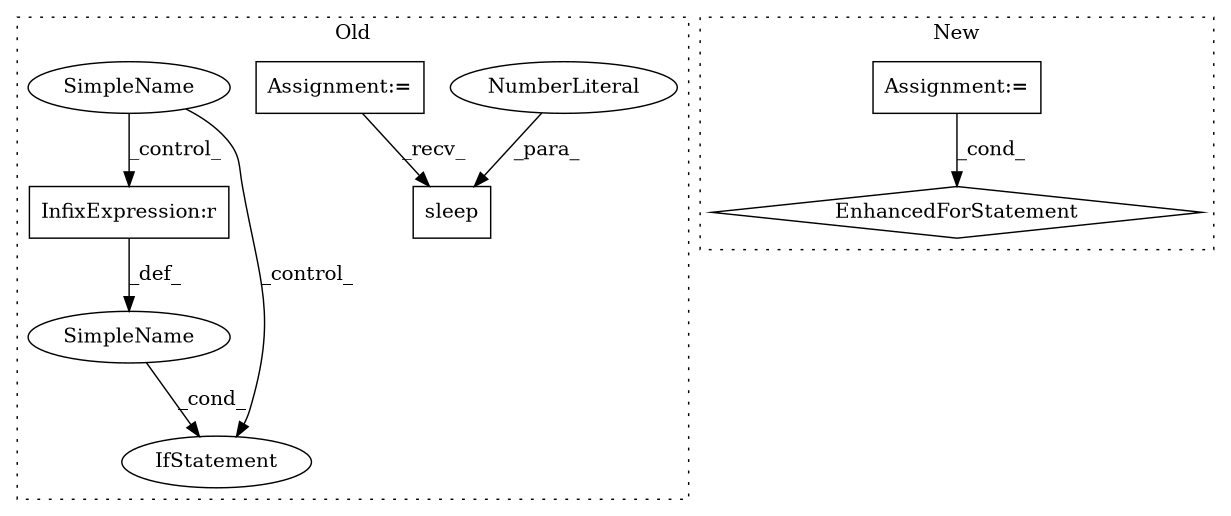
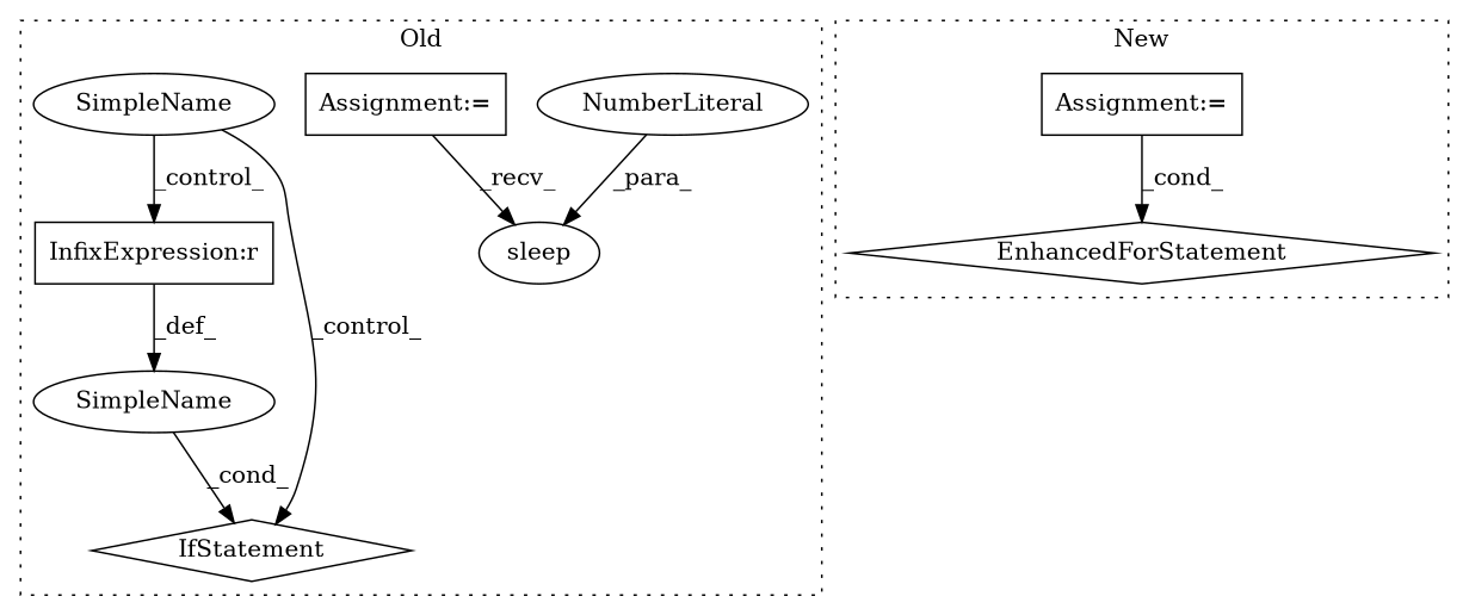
  digraph {
    node [a=7 shape=box]
-   n1 [a=32 l="6,1" label=sleep s="2439,2446"]
+   n1 [a=32 l="6,1" label=sleep s="2439,2446" shape=ellipse]
    n2 [a=34 l=1 label=NumberLiteral s=2445 shape=ellipse]
    n3 [l=4 label="Assignment:=" s=1873]
    n4 [a=42 label=SimpleName shape=ellipse]
    n5 [a=27 l=4 label="InfixExpression:r" s=2415]
-   n6 [a=25 l="4,2" label=IfStatement s="2410,2420" shape=ellipse]
+   n6 [a=25 l="4,2" label=IfStatement s="2410,2420" shape=diamond]
    n7 [a=42 label=SimpleName shape=ellipse]
    n8 [a=70 l="57,2" label=EnhancedForStatement s="2548,2621" shape=diamond]
    n9 [l="57,2" label="Assignment:=" s="2548,2621"]
    subgraph cluster_1 {
      label=Old
      style=dotted
      n1
      n2
      n3
      n4
      n5
      n6
      n7
    }
    subgraph cluster_2 {
      label=New
      style=dotted
      n8
      n9
    }
    n2 -> n1 [label=_para_]
    n3 -> n1 [label=_recv_]
    n4 -> n5 [label=_control_]
    n4 -> n6 [label=_control_]
    n5 -> n7 [label=_def_]
    n7 -> n6 [label=_cond_]
    n9 -> n8 [label=_cond_]
  }
